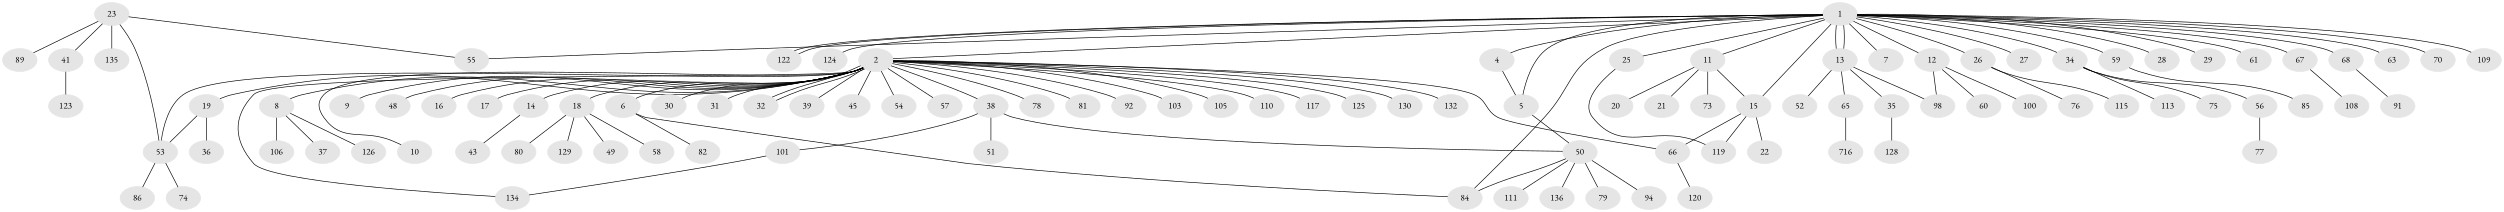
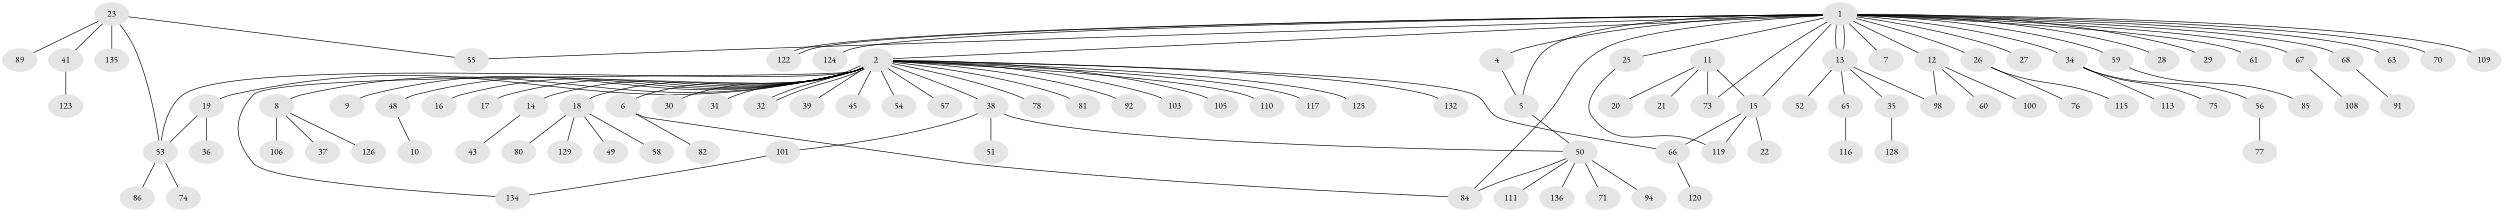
  graph {
    fontname="EB Garamond"
    node [color=gray90 fontname="EB Garamond" style=filled]
    edge [fontname="EB Garamond"]
    1 [super="+33"]
    2 [super="+3"]
    4 [super="+95"]
    5 [super="+102"]
    7 [super="+46"]
    11 [super="+42"]
    12 [super="+93"]
    13 [super="+64"]
    15 [super="+71"]
    25
    26 [super="+88"]
    27
    28 [super="+47"]
    29
    34 [super="+62"]
    55 [super="+114"]
    59 [super="+99"]
    61
    63
    67
    68 [super="+97"]
    70
    84
    109
    122
    124
    6 [super="+96"]
    8 [super="+24"]
    9 [super="+40"]
    10
    14
    16
    17 [super="+44"]
    18 [super="+90"]
    19 [super="+104"]
    30
    31
    32
    38 [super="+118"]
    39
    45
    48
    53
    54
    57 [super="+83"]
    66 [super="+72"]
    78
    81
    92
    103
    105
    110
    117
    125
-   130
    132
    134
    50 [super="+107"]
    20
    21
    73
    100 [super="+133"]
    60
    98
    35
    52
    65
    119
    22
    76 [super="+127"]
    115
    56 [super="+87"]
    75
    113
    85
    108
    91
    82
    37
    106
    126
    43 [super="+69"]
    49 [super="+131"]
    58
    80
    129
    36
    23 [super="+112"]
    41
    89
    135
    51
    101
    74
    86
    120
-   79
+   79 [label=71]
    94
    111
    136
    128
-   116 [label=716]
+   116
    123
    77
    1 -- 2 [weight=2]
    1 -- 4
    1 -- 5
    1 -- 7
-   1 -- 11
+   1 -- 73
    1 -- 12
    1 -- 13
    1 -- 13
    1 -- 15
    1 -- 25
    1 -- 26
    1 -- 27
    1 -- 28
    1 -- 29
    1 -- 34
    1 -- 55
    1 -- 59
    1 -- 61
    1 -- 63
    1 -- 67
    1 -- 68
    1 -- 70
    1 -- 84
    1 -- 109
    1 -- 122
    1 -- 122
    1 -- 124
    2 -- 6
    2 -- 8
    2 -- 9
-   2 -- 10
+   48 -- 10
    2 -- 14
    2 -- 16
    2 -- 17
    2 -- 18 [weight=2]
    2 -- 19
    2 -- 30
    2 -- 31
    2 -- 32
    2 -- 32
    2 -- 38
    2 -- 39
    2 -- 45
    2 -- 48
    2 -- 53
    2 -- 54
    2 -- 57
    2 -- 66
    2 -- 78
    2 -- 81
    2 -- 92
    2 -- 103
    2 -- 105
    2 -- 110
    2 -- 117
    2 -- 125
-   2 -- 130
    2 -- 132
    2 -- 134
    4 -- 5
    5 -- 50
    11 -- 15
    11 -- 20
    11 -- 21
    11 -- 73
    12 -- 100
    12 -- 60
    12 -- 98
    13 -- 98
    13 -- 35
    13 -- 52
    13 -- 65
    15 -- 66
    15 -- 119
    15 -- 22
    25 -- 119
    26 -- 76
    26 -- 115
    34 -- 56
    34 -- 75
    34 -- 113
    59 -- 85
    67 -- 108
    68 -- 91
    6 -- 84
    6 -- 82
    8 -- 37
    8 -- 106
    8 -- 126
    14 -- 43
    18 -- 49
    18 -- 58
    18 -- 80
    18 -- 129
    19 -- 53
    19 -- 36
    38 -- 50
    38 -- 51
    38 -- 101
    53 -- 74
    53 -- 86
    66 -- 120
    50 -- 84
    50 -- 79
    50 -- 94
    50 -- 111
    50 -- 136
    35 -- 128
    65 -- 116
    56 -- 77
    23 -- 55
    23 -- 53
    23 -- 41
    23 -- 89
    23 -- 135
    41 -- 123
    101 -- 134
  }
